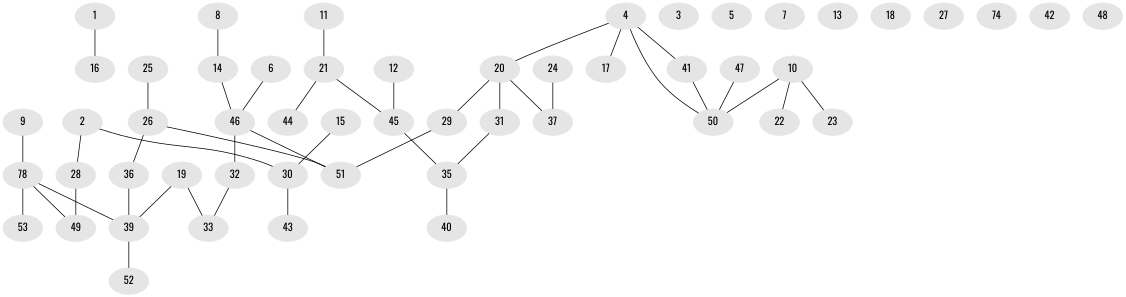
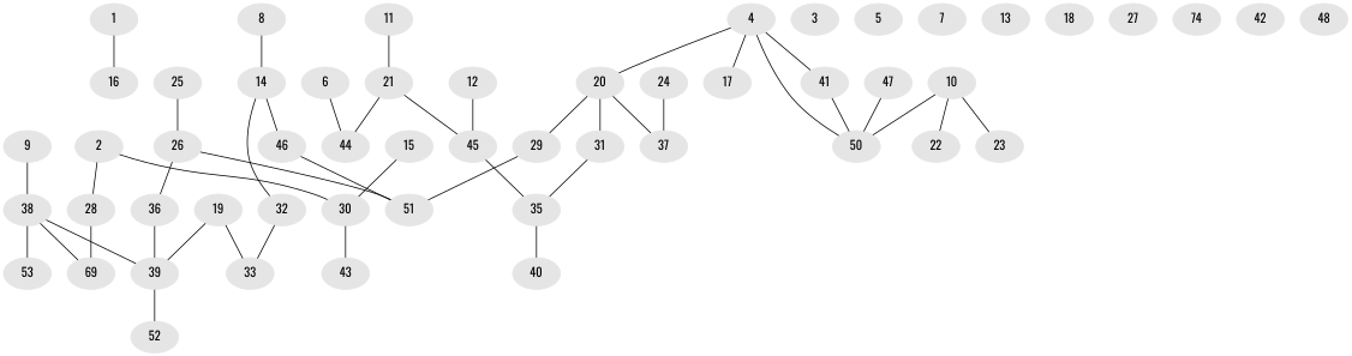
  graph {
    fontname=Oswald
    node [color=gray90 fontname=Oswald style=filled]
    edge [fontname=Oswald]
    1
    16
    2
    28
    30
-   49
+   49 [label=69]
    43
    3
    4
    17
    20
    41
    50
    29
    31
    37
    5
    6
    44
    7
    8
    14
    32
    46
    9
-   38 [label=78]
+   38
    39
    53
    10
    22
    23
    11
    21
    45
    12
    35
    13
    33
    51
    15
    18
    19
    52
    24
    25
    26
    36
    27
    40
    n50 [label=74]
    42
    47
    48
    1 -- 16
    2 -- 28
    2 -- 30
    28 -- 49
    30 -- 43
    4 -- 17
    4 -- 20
    4 -- 41
    4 -- 50
    20 -- 29
    20 -- 31
    20 -- 37
    41 -- 50
    29 -- 51
    31 -- 35
-   6 -- 46
+   6 -- 44
    8 -- 14
-   46 -- 32
+   14 -- 32
    14 -- 46
    32 -- 33
    46 -- 51
    9 -- 38
    38 -- 49
    38 -- 39
    38 -- 53
    39 -- 52
    10 -- 50
    10 -- 22
    10 -- 23
    11 -- 21
    21 -- 44
    21 -- 45
    45 -- 35
    12 -- 45
    35 -- 40
    15 -- 30
    19 -- 39
    19 -- 33
    24 -- 37
    25 -- 26
    26 -- 51
    26 -- 36
    36 -- 39
    47 -- 50
  }
